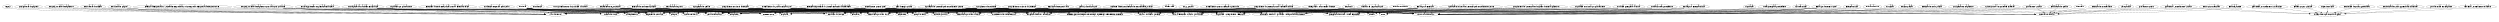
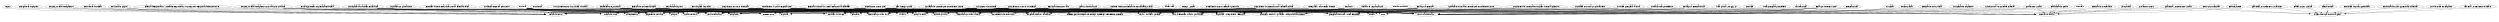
  digraph {
    fontname="DejaVu Serif"
    node [fontname="DejaVu Serif"]
    edge [fontname="DejaVu Serif"]
+   "Alvará Judicial - Lei 6858/80"
    "Antecipação de Tutela / Tutela Específica"
    "Compra e Venda"
    "Inventário e Partilha"
    "Arrolamento Comum"
    "Arrolamento Sumário"
    "Assunto não informado."
    "DIREITO CIVIL"
    "Auto de Prisão em Flagrante"
    "Tráfico de Drogas e Condutas Afins"
    "Ação Civil Pública Cível"
    "Bancários"
    "DIREITO ADMINISTRATIVO E OUTRAS MATÉRIAS DE DIREITO PÚBLICO"
    "Obrigação de Fazer / Não Fazer"
    "Prestação de Serviços"
    "Práticas Abusivas"
    "Ação Penal - Procedimento Ordinário"
    "Ação Penal - Procedimento Sumaríssimo"
    "Ação Penal - Procedimento Sumário"
    "Ação de Exigir Contas"
    "Contratos Bancários"
-   "Locação de Imóvel" [label="Valor de Imóvel"]
+   "Locação de Imóvel"
    "Busca e Apreensão em Alienação Fiduciária"
    "Espécies de Contratos"
    Inadimplemento
    Liminar
    "Cautelar Fiscal"
    "Consignatória de Aluguéis"
    "Consignação em Pagamento"
    "Crimes Contra a Propriedade Imaterial"
    "Cumprimento Provisório de Decisão"
    Duplicata
-   "Fornecimento de Medicamentos"
+   "Fornecimento de Medicamentos" [label="Fornecimento de Promissória"]
    "Indenização por Dano Moral"
    "Obrigações"
    "Cumprimento Provisório de Sentença"
    "Constrição / Penhora / Avaliação / Indisponibilidade de Bens"
    "Esbulho / Turbação / Ameaça"
    "Indenização por Dano Material"
    "Liquidação / Cumprimento / Execução"
    "Nota Promissória"
-   Pagamento
+   Pagamento [label="Ordinário"]
    Posse
    "Cumprimento de Sentença contra a Fazenda Pública"
    "Valor da Execução / Cálculo / Atualização"
    "Cumprimento de Sentença de Obrigação de Prestar Alimentos"
    "Cumprimento de sentença"
    Cheque
    "Locação de Móvel"
    "Desapropriação"
    Despejo
    "Despejo por Falta de Pagamento"
    "Despejo por Falta de Pagamento Cumulado Com Cobrança"
    "Embargos de Terceiro Cível"
    "Embargos à Execução"
    "Embargos à Execução Fiscal"
    "Execução Fiscal"
-   "Execução Hipotecária do Sistema Financeiro da Habitação"
+   "Execução Hipotecária do Sistema Financeiro da Habitação" [label="Execução Monitória do Sistema Financeiro da Habitação"]
    "Execução de Título Extajudicial contra a Fazenda Pública"
    "Execução de Título Extrajudicial"
    "Execução de Título Judicial"
    "Falência de Empresários, Sociedades Empresáriais, Microempresas e Empresas de Pequeno Porte"
    "Habeas Corpus Criminal"
    "Habeas Data"
    "Habilitação de Crédito"
    "Herança Jacente"
    "Homologação da Transação Extrajudicial"
-   "Imissão na Posse"
-   "Impugnação de Crédito"
+   "Impugnação de Crédito" [label="Homologação de Crédito"]
    "Incidente de Desconsideração de Personalidade Jurídica"
-   "Inquérito Policial"
+   "Inquérito Policial" [label="Infância Policial"]
    "Insolvência Requerida pelo Credor"
    "Interdito Proibitório"
-   "Interdição" [label="Liquidação"]
+   "Interdição"
    "Inventário"
    "Liquidação Provisória de Sentença pelo Procedimento Comum"
    "Liquidação Provisória por Arbitramento"
    "Liquidação de Sentença pelo Procedimento Comum"
    "Liquidação por Arbitramento"
    "Mandado de Segurança Cível"
    "Monitória"
    "Outros procedimentos de jurisdição voluntária"
-   "PGG - Gestão"
+   "PGG - Gestão" [label="OUTRAS - Gestão"]
    "Precatório"
    "Procedimento Comum Cível"
    "Procedimento Comum Infância e Juventude"
-   "Procedimento do Juizado Especial Cível" [label="Procedimento do Juizado Imissão Cível"]
+   "Procedimento do Juizado Especial Cível"
    "Produção Antecipada da Prova"
    "Providência"
    "Reclamação Pré-processual"
    "Reintegração / Manutenção de Posse"
    "Remoção de Inventariante"
    "Renovatória de Locação"
    "Requisição de Pequeno Valor"
    "Restauração de Autos"
    "Restituição de Coisas Apreendidas"
    "Restituição de Coisas Apreendidas Infracional"
    "Revisional de Aluguel"
    Sobrepartilha
    "Termo Circunstanciado"
    "Tutela Antecipada Antecedente"
    "Tutela Cautelar Antecedente"
    "Usucapião"
+   "Alvará Judicial - Lei 6858/80" -> "Antecipação de Tutela / Tutela Específica"
+   "Alvará Judicial - Lei 6858/80" -> "Compra e Venda"
+   "Alvará Judicial - Lei 6858/80" -> "Inventário e Partilha"
    "Arrolamento Comum" -> "Inventário e Partilha"
    "Arrolamento Sumário" -> "Inventário e Partilha"
    "Arrolamento Sumário" -> "Assunto não informado."
    "Arrolamento Sumário" -> "DIREITO CIVIL"
    "Auto de Prisão em Flagrante" -> "Tráfico de Drogas e Condutas Afins"
    "Ação Civil Pública Cível" -> "Assunto não informado."
    "Ação Civil Pública Cível" -> "Bancários"
    "Ação Civil Pública Cível" -> "DIREITO ADMINISTRATIVO E OUTRAS MATÉRIAS DE DIREITO PÚBLICO"
    "Ação Civil Pública Cível" -> "Obrigação de Fazer / Não Fazer"
    "Ação Civil Pública Cível" -> "Prestação de Serviços"
    "Ação Civil Pública Cível" -> "Práticas Abusivas"
    "Ação Penal - Procedimento Ordinário" -> "Tráfico de Drogas e Condutas Afins"
    "Ação Penal - Procedimento Sumaríssimo" -> "Tráfico de Drogas e Condutas Afins"
    "Ação Penal - Procedimento Sumário" -> "Assunto não informado."
    "Ação Penal - Procedimento Sumário" -> "Tráfico de Drogas e Condutas Afins"
    "Ação de Exigir Contas" -> "Compra e Venda"
    "Ação de Exigir Contas" -> "Inventário e Partilha"
    "Ação de Exigir Contas" -> "Assunto não informado."
    "Ação de Exigir Contas" -> "Bancários"
    "Ação de Exigir Contas" -> "Prestação de Serviços"
    "Ação de Exigir Contas" -> "Práticas Abusivas"
    "Ação de Exigir Contas" -> "Contratos Bancários"
    "Ação de Exigir Contas" -> "Locação de Imóvel"
    "Busca e Apreensão em Alienação Fiduciária" -> "Espécies de Contratos"
    "Busca e Apreensão em Alienação Fiduciária" -> Inadimplemento
    "Busca e Apreensão em Alienação Fiduciária" -> Liminar
    "Cautelar Fiscal" -> Liminar
    "Consignatória de Aluguéis" -> "Locação de Imóvel"
    "Consignação em Pagamento" -> "Assunto não informado."
    "Crimes Contra a Propriedade Imaterial" -> "Assunto não informado."
    "Cumprimento Provisório de Decisão" -> "Antecipação de Tutela / Tutela Específica"
    "Cumprimento Provisório de Decisão" -> "Bancários"
    "Cumprimento Provisório de Decisão" -> "Obrigação de Fazer / Não Fazer"
    "Cumprimento Provisório de Decisão" -> "Prestação de Serviços"
    "Cumprimento Provisório de Decisão" -> "Práticas Abusivas"
    "Cumprimento Provisório de Decisão" -> "Locação de Imóvel"
    "Cumprimento Provisório de Decisão" -> Inadimplemento
    "Cumprimento Provisório de Decisão" -> Duplicata
    "Cumprimento Provisório de Decisão" -> "Fornecimento de Medicamentos"
    "Cumprimento Provisório de Decisão" -> "Indenização por Dano Moral"
    "Cumprimento Provisório de Decisão" -> "Obrigações"
    "Cumprimento Provisório de Sentença" -> "Compra e Venda"
    "Cumprimento Provisório de Sentença" -> "Assunto não informado."
    "Cumprimento Provisório de Sentença" -> "Bancários"
    "Cumprimento Provisório de Sentença" -> "DIREITO ADMINISTRATIVO E OUTRAS MATÉRIAS DE DIREITO PÚBLICO"
    "Cumprimento Provisório de Sentença" -> "Obrigação de Fazer / Não Fazer"
    "Cumprimento Provisório de Sentença" -> "Prestação de Serviços"
    "Cumprimento Provisório de Sentença" -> "Práticas Abusivas"
    "Cumprimento Provisório de Sentença" -> "Locação de Imóvel"
    "Cumprimento Provisório de Sentença" -> Inadimplemento
    "Cumprimento Provisório de Sentença" -> "Fornecimento de Medicamentos"
    "Cumprimento Provisório de Sentença" -> "Indenização por Dano Moral"
    "Cumprimento Provisório de Sentença" -> "Obrigações"
    "Cumprimento Provisório de Sentença" -> "Constrição / Penhora / Avaliação / Indisponibilidade de Bens"
    "Cumprimento Provisório de Sentença" -> "Esbulho / Turbação / Ameaça"
    "Cumprimento Provisório de Sentença" -> "Indenização por Dano Material"
    "Cumprimento Provisório de Sentença" -> "Liquidação / Cumprimento / Execução"
    "Cumprimento Provisório de Sentença" -> "Nota Promissória"
    "Cumprimento Provisório de Sentença" -> Pagamento
    "Cumprimento Provisório de Sentença" -> Posse
    "Cumprimento de Sentença contra a Fazenda Pública" -> "Antecipação de Tutela / Tutela Específica"
    "Cumprimento de Sentença contra a Fazenda Pública" -> "Compra e Venda"
    "Cumprimento de Sentença contra a Fazenda Pública" -> "Assunto não informado."
    "Cumprimento de Sentença contra a Fazenda Pública" -> "DIREITO ADMINISTRATIVO E OUTRAS MATÉRIAS DE DIREITO PÚBLICO"
    "Cumprimento de Sentença contra a Fazenda Pública" -> "Obrigação de Fazer / Não Fazer"
    "Cumprimento de Sentença contra a Fazenda Pública" -> "Prestação de Serviços"
    "Cumprimento de Sentença contra a Fazenda Pública" -> Liminar
    "Cumprimento de Sentença contra a Fazenda Pública" -> "Fornecimento de Medicamentos"
    "Cumprimento de Sentença contra a Fazenda Pública" -> "Indenização por Dano Moral"
    "Cumprimento de Sentença contra a Fazenda Pública" -> "Obrigações"
    "Cumprimento de Sentença contra a Fazenda Pública" -> "Constrição / Penhora / Avaliação / Indisponibilidade de Bens"
    "Cumprimento de Sentença contra a Fazenda Pública" -> "Indenização por Dano Material"
    "Cumprimento de Sentença contra a Fazenda Pública" -> "Liquidação / Cumprimento / Execução"
    "Cumprimento de Sentença contra a Fazenda Pública" -> Pagamento
    "Cumprimento de Sentença contra a Fazenda Pública" -> "Valor da Execução / Cálculo / Atualização"
    "Cumprimento de Sentença de Obrigação de Prestar Alimentos" -> "Constrição / Penhora / Avaliação / Indisponibilidade de Bens"
    "Cumprimento de Sentença de Obrigação de Prestar Alimentos" -> "Liquidação / Cumprimento / Execução"
    "Cumprimento de Sentença de Obrigação de Prestar Alimentos" -> "Valor da Execução / Cálculo / Atualização"
    "Cumprimento de sentença" -> "Antecipação de Tutela / Tutela Específica"
    "Cumprimento de sentença" -> "Compra e Venda"
    "Cumprimento de sentença" -> "Inventário e Partilha"
    "Cumprimento de sentença" -> "Assunto não informado."
    "Cumprimento de sentença" -> "DIREITO CIVIL"
    "Cumprimento de sentença" -> "Bancários"
    "Cumprimento de sentença" -> "DIREITO ADMINISTRATIVO E OUTRAS MATÉRIAS DE DIREITO PÚBLICO"
    "Cumprimento de sentença" -> "Obrigação de Fazer / Não Fazer"
    "Cumprimento de sentença" -> "Prestação de Serviços"
    "Cumprimento de sentença" -> "Práticas Abusivas"
    "Cumprimento de sentença" -> "Contratos Bancários"
    "Cumprimento de sentença" -> "Locação de Imóvel"
    "Cumprimento de sentença" -> "Espécies de Contratos"
    "Cumprimento de sentença" -> Inadimplemento
    "Cumprimento de sentença" -> Liminar
    "Cumprimento de sentença" -> Duplicata
    "Cumprimento de sentença" -> "Fornecimento de Medicamentos"
    "Cumprimento de sentença" -> "Indenização por Dano Moral"
    "Cumprimento de sentença" -> "Obrigações"
    "Cumprimento de sentença" -> "Constrição / Penhora / Avaliação / Indisponibilidade de Bens"
    "Cumprimento de sentença" -> "Esbulho / Turbação / Ameaça"
    "Cumprimento de sentença" -> "Indenização por Dano Material"
    "Cumprimento de sentença" -> "Liquidação / Cumprimento / Execução"
    "Cumprimento de sentença" -> "Nota Promissória"
    "Cumprimento de sentença" -> Pagamento
    "Cumprimento de sentença" -> Posse
    "Cumprimento de sentença" -> "Valor da Execução / Cálculo / Atualização"
    "Cumprimento de sentença" -> Cheque
    "Cumprimento de sentença" -> "Locação de Móvel"
    "Desapropriação" -> "Assunto não informado."
    Despejo -> "Locação de Imóvel"
    "Despejo por Falta de Pagamento" -> "Locação de Imóvel"
    "Despejo por Falta de Pagamento" -> Inadimplemento
    "Despejo por Falta de Pagamento Cumulado Com Cobrança" -> "Locação de Imóvel"
    "Despejo por Falta de Pagamento Cumulado Com Cobrança" -> "Espécies de Contratos"
    "Despejo por Falta de Pagamento Cumulado Com Cobrança" -> Inadimplemento
    "Despejo por Falta de Pagamento Cumulado Com Cobrança" -> "Obrigações"
    "Despejo por Falta de Pagamento Cumulado Com Cobrança" -> "Locação de Móvel"
    "Embargos de Terceiro Cível" -> "Assunto não informado."
    "Embargos de Terceiro Cível" -> Liminar
    "Embargos de Terceiro Cível" -> "Constrição / Penhora / Avaliação / Indisponibilidade de Bens"
    "Embargos de Terceiro Cível" -> "Esbulho / Turbação / Ameaça"
    "Embargos de Terceiro Cível" -> Posse
    "Embargos à Execução" -> "Assunto não informado."
    "Embargos à Execução" -> "Contratos Bancários"
    "Embargos à Execução" -> "Obrigações"
    "Embargos à Execução" -> "Constrição / Penhora / Avaliação / Indisponibilidade de Bens"
    "Embargos à Execução" -> "Esbulho / Turbação / Ameaça"
    "Embargos à Execução" -> "Liquidação / Cumprimento / Execução"
    "Embargos à Execução" -> Pagamento
    "Embargos à Execução" -> Posse
    "Embargos à Execução" -> "Valor da Execução / Cálculo / Atualização"
    "Embargos à Execução Fiscal" -> "Assunto não informado."
    "Embargos à Execução Fiscal" -> "Constrição / Penhora / Avaliação / Indisponibilidade de Bens"
    "Embargos à Execução Fiscal" -> "Valor da Execução / Cálculo / Atualização"
    "Execução Fiscal" -> "Assunto não informado."
    "Execução Fiscal" -> "Liquidação / Cumprimento / Execução"
    "Execução Hipotecária do Sistema Financeiro da Habitação" -> "Espécies de Contratos"
    "Execução Hipotecária do Sistema Financeiro da Habitação" -> "Liquidação / Cumprimento / Execução"
    "Execução de Título Extajudicial contra a Fazenda Pública" -> "Obrigações"
    "Execução de Título Extrajudicial" -> "Compra e Venda"
    "Execução de Título Extrajudicial" -> "Assunto não informado."
    "Execução de Título Extrajudicial" -> "DIREITO CIVIL"
    "Execução de Título Extrajudicial" -> "Bancários"
    "Execução de Título Extrajudicial" -> "Obrigação de Fazer / Não Fazer"
    "Execução de Título Extrajudicial" -> "Prestação de Serviços"
    "Execução de Título Extrajudicial" -> "Contratos Bancários"
    "Execução de Título Extrajudicial" -> "Locação de Imóvel"
    "Execução de Título Extrajudicial" -> "Espécies de Contratos"
    "Execução de Título Extrajudicial" -> Inadimplemento
    "Execução de Título Extrajudicial" -> Duplicata
    "Execução de Título Extrajudicial" -> "Obrigações"
    "Execução de Título Extrajudicial" -> "Constrição / Penhora / Avaliação / Indisponibilidade de Bens"
    "Execução de Título Extrajudicial" -> "Liquidação / Cumprimento / Execução"
    "Execução de Título Extrajudicial" -> "Nota Promissória"
    "Execução de Título Extrajudicial" -> Posse
    "Execução de Título Extrajudicial" -> "Valor da Execução / Cálculo / Atualização"
    "Execução de Título Extrajudicial" -> Cheque
    "Execução de Título Extrajudicial" -> "Locação de Móvel"
    "Execução de Título Judicial" -> "Assunto não informado."
    "Falência de Empresários, Sociedades Empresáriais, Microempresas e Empresas de Pequeno Porte" -> Inadimplemento
    "Habeas Corpus Criminal" -> "Tráfico de Drogas e Condutas Afins"
    "Habeas Data" -> "Obrigação de Fazer / Não Fazer"
    "Habilitação de Crédito" -> "Inventário e Partilha"
    "Habilitação de Crédito" -> "Assunto não informado."
    "Herança Jacente" -> "Inventário e Partilha"
    "Homologação da Transação Extrajudicial" -> "Prestação de Serviços"
    "Homologação da Transação Extrajudicial" -> "Contratos Bancários"
    "Homologação da Transação Extrajudicial" -> "Locação de Imóvel"
    "Homologação da Transação Extrajudicial" -> "Indenização por Dano Moral"
    "Homologação da Transação Extrajudicial" -> "Indenização por Dano Material"
    "Homologação da Transação Extrajudicial" -> "Nota Promissória"
    "Homologação da Transação Extrajudicial" -> Cheque
    "Homologação da Transação Extrajudicial" -> "Locação de Móvel"
-   "Imissão na Posse" -> Posse
    "Impugnação de Crédito" -> "Obrigações"
    "Impugnação de Crédito" -> Pagamento
    "Incidente de Desconsideração de Personalidade Jurídica" -> "Compra e Venda"
    "Incidente de Desconsideração de Personalidade Jurídica" -> Duplicata
    "Incidente de Desconsideração de Personalidade Jurídica" -> "Esbulho / Turbação / Ameaça"
    "Incidente de Desconsideração de Personalidade Jurídica" -> "Indenização por Dano Material"
    "Incidente de Desconsideração de Personalidade Jurídica" -> "Valor da Execução / Cálculo / Atualização"
    "Inquérito Policial" -> "Tráfico de Drogas e Condutas Afins"
    "Insolvência Requerida pelo Credor" -> "Obrigações"
    "Interdito Proibitório" -> "Esbulho / Turbação / Ameaça"
    "Interdição" -> "Antecipação de Tutela / Tutela Específica"
    "Inventário" -> "Inventário e Partilha"
    "Liquidação Provisória de Sentença pelo Procedimento Comum" -> "Liquidação / Cumprimento / Execução"
    "Liquidação Provisória de Sentença pelo Procedimento Comum" -> "Valor da Execução / Cálculo / Atualização"
    "Liquidação Provisória por Arbitramento" -> "Liquidação / Cumprimento / Execução"
    "Liquidação de Sentença pelo Procedimento Comum" -> "Bancários"
    "Liquidação de Sentença pelo Procedimento Comum" -> "Obrigação de Fazer / Não Fazer"
    "Liquidação de Sentença pelo Procedimento Comum" -> "Práticas Abusivas"
    "Liquidação de Sentença pelo Procedimento Comum" -> "Contratos Bancários"
    "Liquidação de Sentença pelo Procedimento Comum" -> "Indenização por Dano Moral"
    "Liquidação de Sentença pelo Procedimento Comum" -> "Valor da Execução / Cálculo / Atualização"
    "Liquidação por Arbitramento" -> "Contratos Bancários"
    "Mandado de Segurança Cível" -> "Assunto não informado."
    "Mandado de Segurança Cível" -> "DIREITO ADMINISTRATIVO E OUTRAS MATÉRIAS DE DIREITO PÚBLICO"
    "Mandado de Segurança Cível" -> Liminar
    "Mandado de Segurança Cível" -> "Fornecimento de Medicamentos"
    "Mandado de Segurança Cível" -> "Obrigações"
    "Monitória" -> "Compra e Venda"
    "Monitória" -> "Assunto não informado."
    "Monitória" -> "DIREITO CIVIL"
    "Monitória" -> "Prestação de Serviços"
    "Monitória" -> "Contratos Bancários"
    "Monitória" -> "Locação de Imóvel"
    "Monitória" -> "Espécies de Contratos"
    "Monitória" -> Inadimplemento
    "Monitória" -> Duplicata
    "Monitória" -> "Obrigações"
    "Monitória" -> "Nota Promissória"
    "Monitória" -> Pagamento
    "Monitória" -> "Valor da Execução / Cálculo / Atualização"
    "Monitória" -> Cheque
    "Monitória" -> "Locação de Móvel"
    "Outros procedimentos de jurisdição voluntária" -> "DIREITO CIVIL"
    "PGG - Gestão" -> "Obrigação de Fazer / Não Fazer"
    "Precatório" -> "Antecipação de Tutela / Tutela Específica"
    "Precatório" -> "Assunto não informado."
    "Precatório" -> "Obrigação de Fazer / Não Fazer"
    "Precatório" -> "Prestação de Serviços"
    "Precatório" -> "Indenização por Dano Moral"
    "Precatório" -> "Indenização por Dano Material"
    "Precatório" -> "Liquidação / Cumprimento / Execução"
    "Procedimento Comum Cível" -> "Antecipação de Tutela / Tutela Específica"
    "Procedimento Comum Cível" -> "Compra e Venda"
    "Procedimento Comum Cível" -> "Inventário e Partilha"
    "Procedimento Comum Cível" -> "Assunto não informado."
    "Procedimento Comum Cível" -> "DIREITO CIVIL"
    "Procedimento Comum Cível" -> "Bancários"
    "Procedimento Comum Cível" -> "DIREITO ADMINISTRATIVO E OUTRAS MATÉRIAS DE DIREITO PÚBLICO"
    "Procedimento Comum Cível" -> "Obrigação de Fazer / Não Fazer"
    "Procedimento Comum Cível" -> "Prestação de Serviços"
    "Procedimento Comum Cível" -> "Práticas Abusivas"
    "Procedimento Comum Cível" -> "Contratos Bancários"
    "Procedimento Comum Cível" -> "Locação de Imóvel"
    "Procedimento Comum Cível" -> "Espécies de Contratos"
    "Procedimento Comum Cível" -> Inadimplemento
    "Procedimento Comum Cível" -> Liminar
    "Procedimento Comum Cível" -> Duplicata
    "Procedimento Comum Cível" -> "Fornecimento de Medicamentos"
    "Procedimento Comum Cível" -> "Indenização por Dano Moral"
    "Procedimento Comum Cível" -> "Obrigações"
    "Procedimento Comum Cível" -> "Esbulho / Turbação / Ameaça"
    "Procedimento Comum Cível" -> "Indenização por Dano Material"
    "Procedimento Comum Cível" -> "Liquidação / Cumprimento / Execução"
    "Procedimento Comum Cível" -> "Nota Promissória"
    "Procedimento Comum Cível" -> Pagamento
    "Procedimento Comum Cível" -> Posse
    "Procedimento Comum Cível" -> Cheque
    "Procedimento Comum Cível" -> "Locação de Móvel"
    "Procedimento Comum Infância e Juventude" -> "Obrigação de Fazer / Não Fazer"
    "Procedimento do Juizado Especial Cível" -> "Antecipação de Tutela / Tutela Específica"
    "Procedimento do Juizado Especial Cível" -> "Compra e Venda"
    "Procedimento do Juizado Especial Cível" -> "Assunto não informado."
    "Procedimento do Juizado Especial Cível" -> "DIREITO CIVIL"
    "Procedimento do Juizado Especial Cível" -> "Bancários"
    "Procedimento do Juizado Especial Cível" -> "DIREITO ADMINISTRATIVO E OUTRAS MATÉRIAS DE DIREITO PÚBLICO"
    "Procedimento do Juizado Especial Cível" -> "Obrigação de Fazer / Não Fazer"
    "Procedimento do Juizado Especial Cível" -> "Prestação de Serviços"
    "Procedimento do Juizado Especial Cível" -> "Práticas Abusivas"
    "Procedimento do Juizado Especial Cível" -> "Contratos Bancários"
    "Procedimento do Juizado Especial Cível" -> "Locação de Imóvel"
    "Procedimento do Juizado Especial Cível" -> "Espécies de Contratos"
    "Procedimento do Juizado Especial Cível" -> Inadimplemento
    "Procedimento do Juizado Especial Cível" -> Liminar
    "Procedimento do Juizado Especial Cível" -> Duplicata
    "Procedimento do Juizado Especial Cível" -> "Fornecimento de Medicamentos"
    "Procedimento do Juizado Especial Cível" -> "Indenização por Dano Moral"
    "Procedimento do Juizado Especial Cível" -> "Obrigações"
    "Procedimento do Juizado Especial Cível" -> "Indenização por Dano Material"
    "Procedimento do Juizado Especial Cível" -> "Liquidação / Cumprimento / Execução"
    "Procedimento do Juizado Especial Cível" -> "Nota Promissória"
    "Procedimento do Juizado Especial Cível" -> Pagamento
    "Procedimento do Juizado Especial Cível" -> Cheque
    "Procedimento do Juizado Especial Cível" -> "Locação de Móvel"
    "Produção Antecipada da Prova" -> "Antecipação de Tutela / Tutela Específica"
    "Produção Antecipada da Prova" -> "Práticas Abusivas"
    "Produção Antecipada da Prova" -> Liminar
    "Providência" -> "Obrigações"
    "Reclamação Pré-processual" -> "Compra e Venda"
    "Reclamação Pré-processual" -> "DIREITO CIVIL"
    "Reclamação Pré-processual" -> "Obrigação de Fazer / Não Fazer"
    "Reclamação Pré-processual" -> "Prestação de Serviços"
    "Reclamação Pré-processual" -> "Contratos Bancários"
    "Reclamação Pré-processual" -> "Locação de Imóvel"
    "Reclamação Pré-processual" -> "Espécies de Contratos"
    "Reclamação Pré-processual" -> Inadimplemento
    "Reclamação Pré-processual" -> Duplicata
    "Reclamação Pré-processual" -> "Indenização por Dano Moral"
    "Reclamação Pré-processual" -> "Obrigações"
    "Reclamação Pré-processual" -> "Esbulho / Turbação / Ameaça"
    "Reclamação Pré-processual" -> "Indenização por Dano Material"
    "Reclamação Pré-processual" -> "Nota Promissória"
    "Reclamação Pré-processual" -> Pagamento
    "Reclamação Pré-processual" -> Cheque
    "Reclamação Pré-processual" -> "Locação de Móvel"
    "Reintegração / Manutenção de Posse" -> "Espécies de Contratos"
    "Reintegração / Manutenção de Posse" -> "Esbulho / Turbação / Ameaça"
    "Reintegração / Manutenção de Posse" -> Posse
    "Remoção de Inventariante" -> "Inventário e Partilha"
    "Renovatória de Locação" -> "Locação de Imóvel"
    "Renovatória de Locação" -> "Espécies de Contratos"
    "Requisição de Pequeno Valor" -> "Assunto não informado."
    "Requisição de Pequeno Valor" -> "DIREITO CIVIL"
    "Requisição de Pequeno Valor" -> "DIREITO ADMINISTRATIVO E OUTRAS MATÉRIAS DE DIREITO PÚBLICO"
    "Requisição de Pequeno Valor" -> "Obrigação de Fazer / Não Fazer"
    "Requisição de Pequeno Valor" -> "Prestação de Serviços"
    "Requisição de Pequeno Valor" -> Inadimplemento
    "Requisição de Pequeno Valor" -> Duplicata
    "Requisição de Pequeno Valor" -> "Fornecimento de Medicamentos"
    "Requisição de Pequeno Valor" -> "Indenização por Dano Moral"
    "Requisição de Pequeno Valor" -> "Obrigações"
    "Requisição de Pequeno Valor" -> "Constrição / Penhora / Avaliação / Indisponibilidade de Bens"
    "Requisição de Pequeno Valor" -> "Indenização por Dano Material"
    "Requisição de Pequeno Valor" -> "Liquidação / Cumprimento / Execução"
    "Requisição de Pequeno Valor" -> Pagamento
    "Requisição de Pequeno Valor" -> "Valor da Execução / Cálculo / Atualização"
    "Restauração de Autos" -> "Inventário e Partilha"
    "Restauração de Autos" -> "Contratos Bancários"
    "Restauração de Autos" -> "Indenização por Dano Moral"
    "Restauração de Autos" -> Cheque
    "Restituição de Coisas Apreendidas" -> "Tráfico de Drogas e Condutas Afins"
    "Restituição de Coisas Apreendidas Infracional" -> "Tráfico de Drogas e Condutas Afins"
    "Revisional de Aluguel" -> "Locação de Imóvel"
    "Revisional de Aluguel" -> "Obrigações"
    "Revisional de Aluguel" -> "Locação de Móvel"
    Sobrepartilha -> "Inventário e Partilha"
    "Termo Circunstanciado" -> "Assunto não informado."
    "Termo Circunstanciado" -> "Tráfico de Drogas e Condutas Afins"
    "Tutela Antecipada Antecedente" -> "Antecipação de Tutela / Tutela Específica"
    "Tutela Antecipada Antecedente" -> Liminar
    "Tutela Cautelar Antecedente" -> "Antecipação de Tutela / Tutela Específica"
    "Tutela Cautelar Antecedente" -> "Obrigação de Fazer / Não Fazer"
    "Tutela Cautelar Antecedente" -> Liminar
    "Usucapião" -> "Assunto não informado."
    "Usucapião" -> Posse
  }
